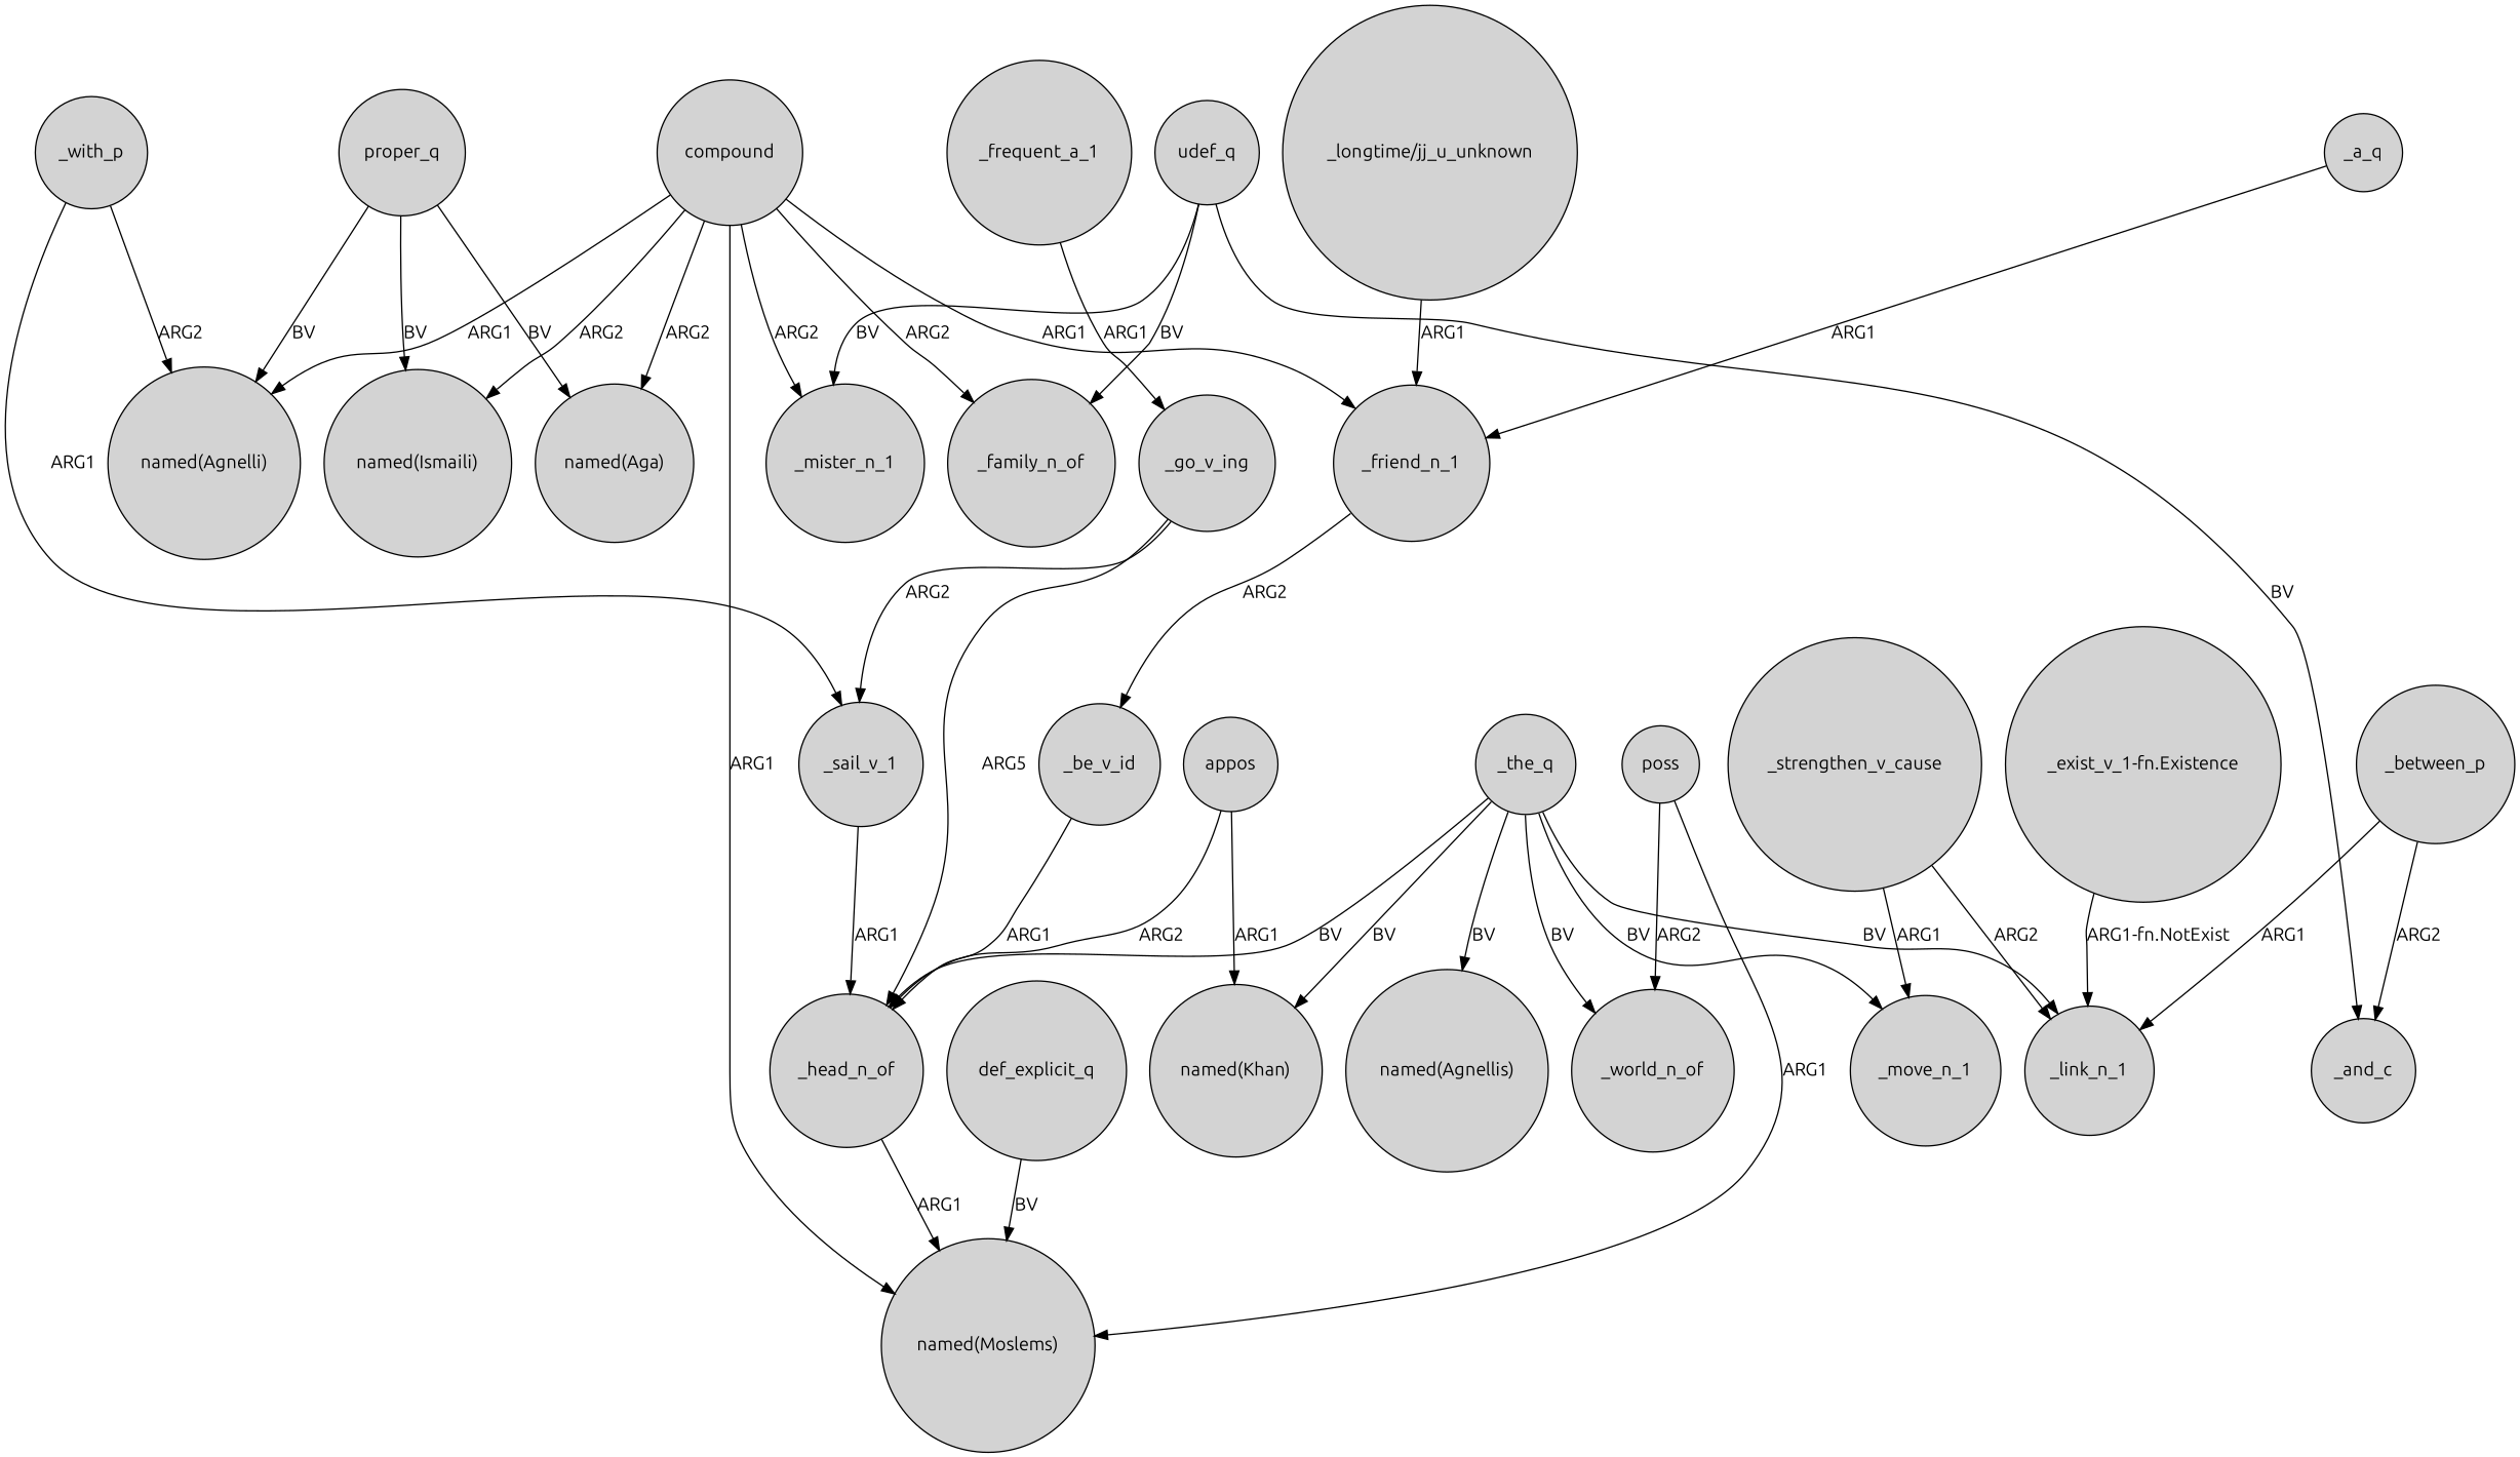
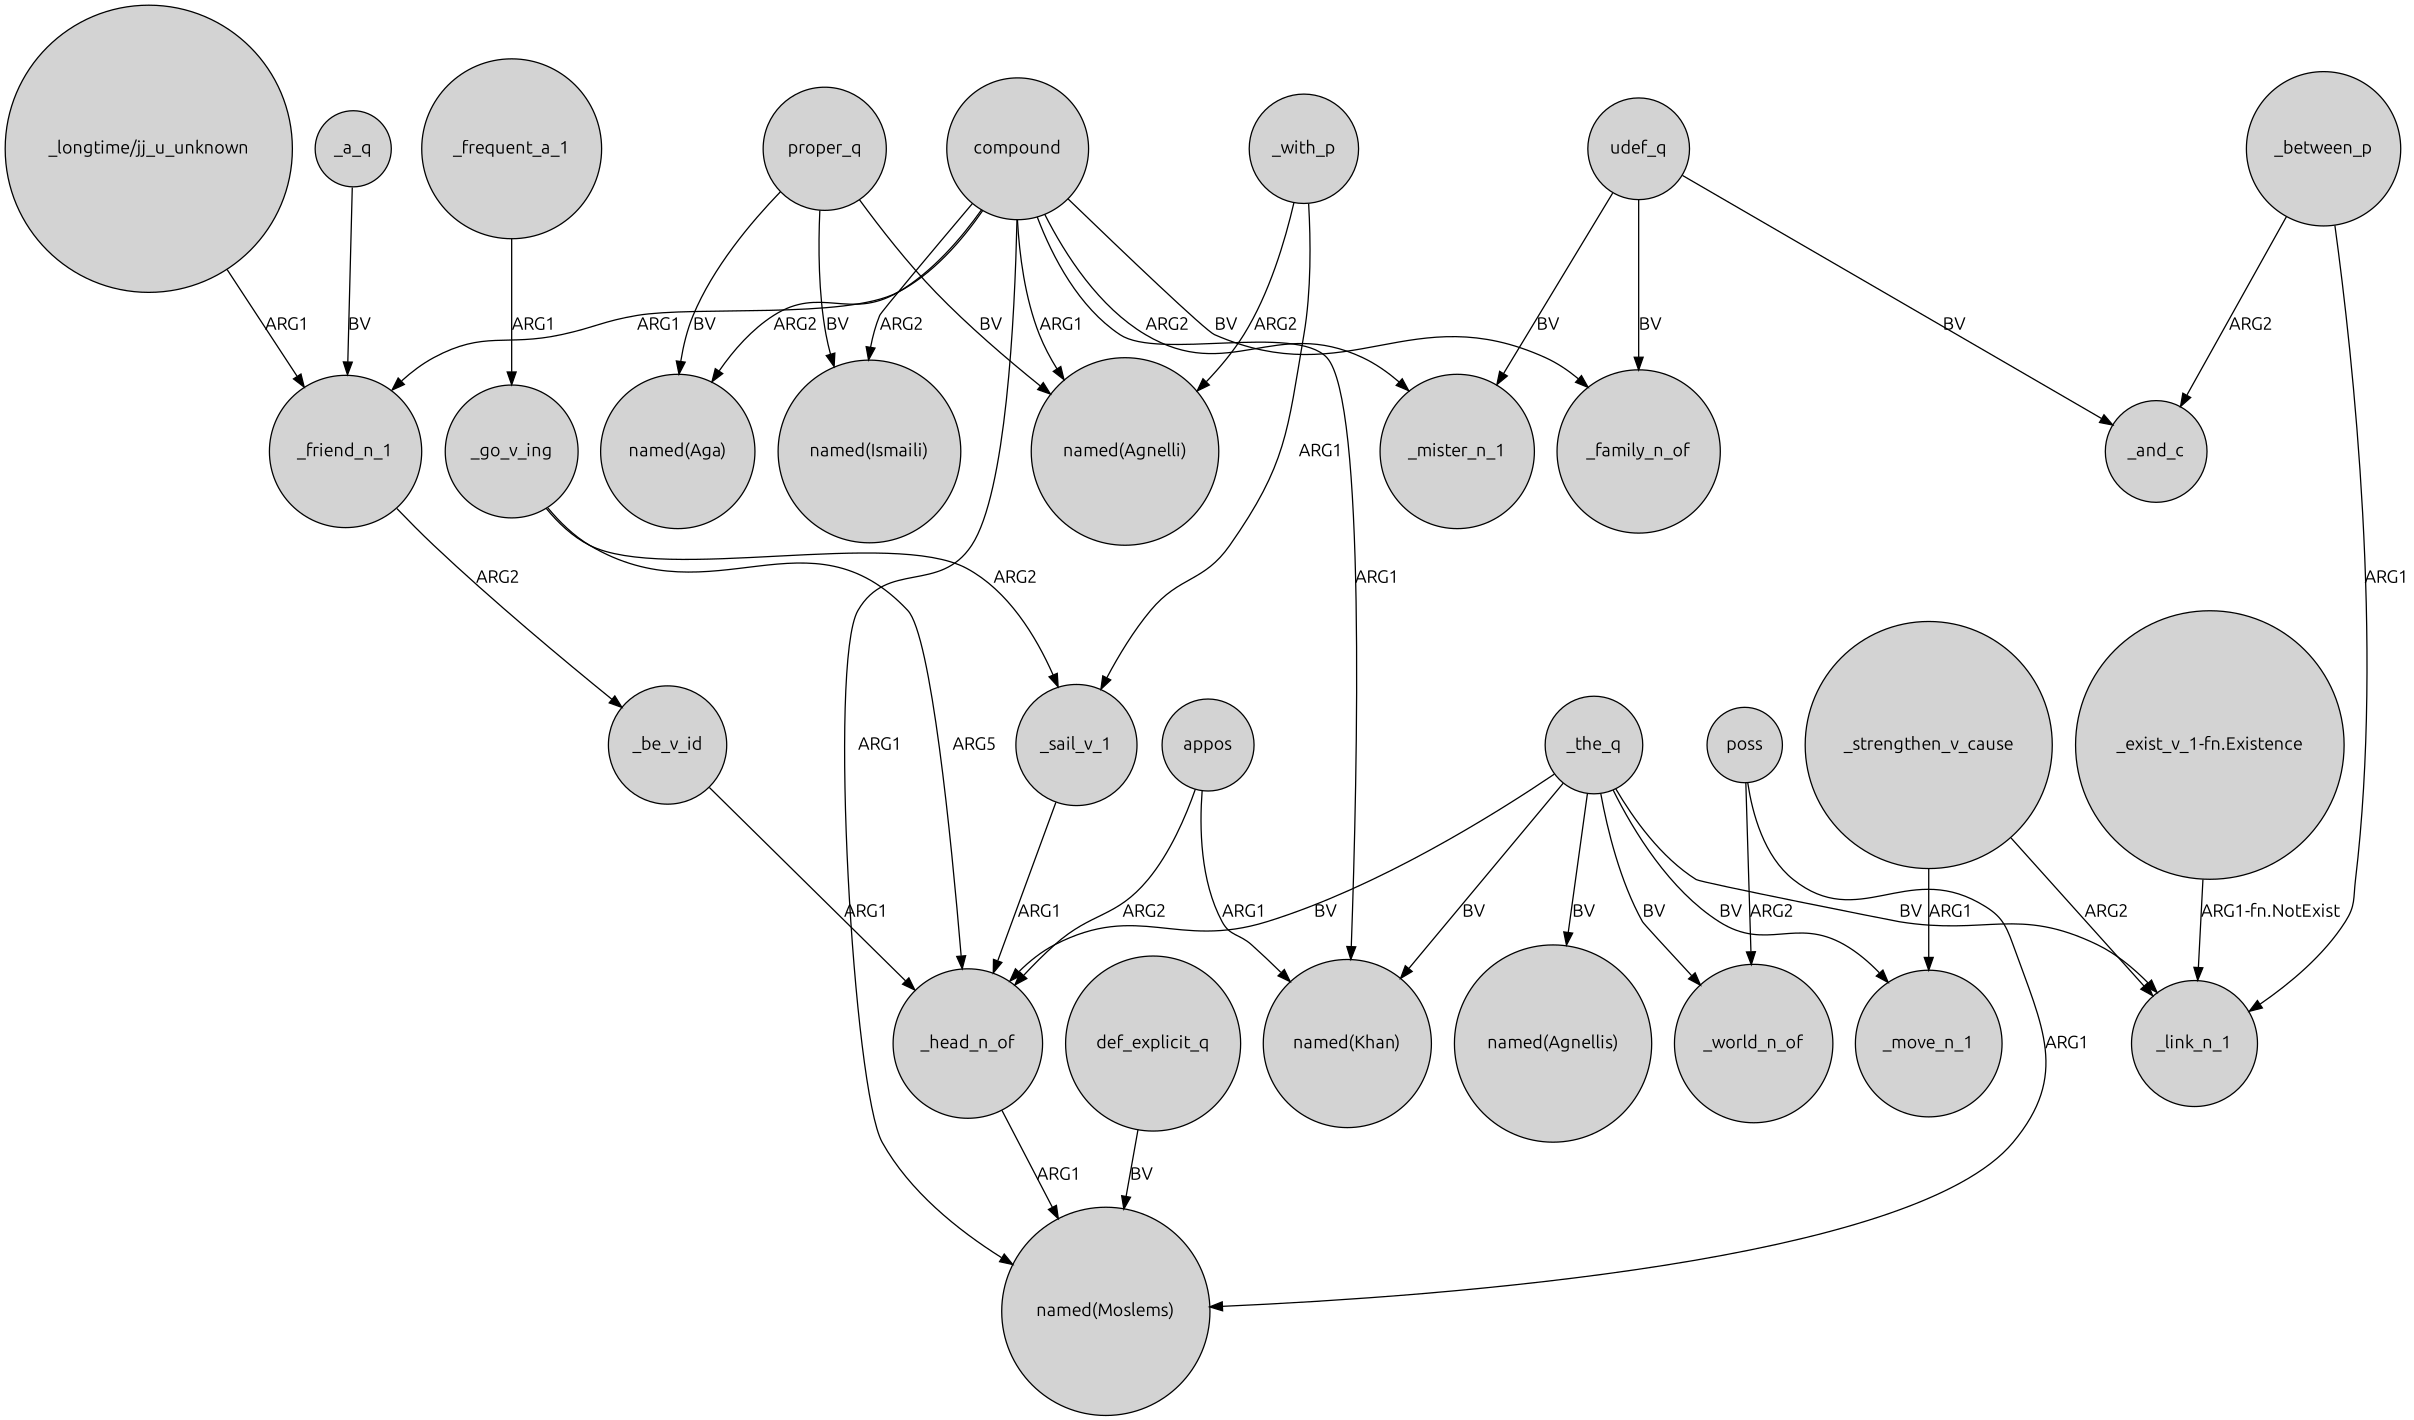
  digraph {
    fontname=Ubuntu
    node [fontname=Ubuntu shape=circle style=filled]
    edge [fontname=Ubuntu]
    proper_q
    "named(Ismaili)"
    "named(Aga)"
    "named(Agnelli)"
    _strengthen_v_cause
    _move_n_1
    _link_n_1
    _go_v_ing
    _sail_v_1
    _head_n_of
    "named(Moslems)"
    _the_q
    "named(Khan)"
    "named(Agnellis)"
    _world_n_of
    "_longtime/jj_u_unknown"
    _friend_n_1
    _be_v_id
    compound
    _mister_n_1
    _family_n_of
    appos
    udef_q
    _and_c
    _a_q
    _with_p
    _between_p
    def_explicit_q
    "_exist_v_1-fn.Existence"
    poss
    _frequent_a_1
    proper_q -> "named(Ismaili)" [label=BV]
    proper_q -> "named(Aga)" [label=BV]
    proper_q -> "named(Agnelli)" [label=BV]
    _strengthen_v_cause -> _move_n_1 [label=ARG1]
    _strengthen_v_cause -> _link_n_1 [label=ARG2]
    _go_v_ing -> _sail_v_1 [label=ARG2]
    _go_v_ing -> _head_n_of [label=ARG5]
    _sail_v_1 -> _head_n_of [label=ARG1]
    _head_n_of -> "named(Moslems)" [label=ARG1]
    _the_q -> _move_n_1 [label=BV]
    _the_q -> _link_n_1 [label=BV]
    _the_q -> _head_n_of [label=BV]
    _the_q -> "named(Khan)" [label=BV]
    _the_q -> "named(Agnellis)" [label=BV]
    _the_q -> _world_n_of [label=BV]
    "_longtime/jj_u_unknown" -> _friend_n_1 [label=ARG1]
    _friend_n_1 -> _be_v_id [label=ARG2]
    _be_v_id -> _head_n_of [label=ARG1]
    compound -> "named(Ismaili)" [label=ARG2]
    compound -> "named(Aga)" [label=ARG2]
    compound -> "named(Agnelli)" [label=ARG1]
    compound -> "named(Moslems)" [label=ARG1]
+   compound -> "named(Khan)" [label=ARG1]
    compound -> _friend_n_1 [label=ARG1]
    compound -> _mister_n_1 [label=ARG2]
-   compound -> _family_n_of [label=ARG2]
+   compound -> _family_n_of [label=BV]
    appos -> _head_n_of [label=ARG2]
    appos -> "named(Khan)" [label=ARG1]
    udef_q -> _mister_n_1 [label=BV]
    udef_q -> _family_n_of [label=BV]
    udef_q -> _and_c [label=BV]
-   _a_q -> _friend_n_1 [label=ARG1]
+   _a_q -> _friend_n_1 [label=BV]
    _with_p -> "named(Agnelli)" [label=ARG2]
    _with_p -> _sail_v_1 [label=ARG1]
    _between_p -> _link_n_1 [label=ARG1]
    _between_p -> _and_c [label=ARG2]
    def_explicit_q -> "named(Moslems)" [label=BV]
    "_exist_v_1-fn.Existence" -> _link_n_1 [label="ARG1-fn.NotExist"]
    poss -> "named(Moslems)" [label=ARG1]
    poss -> _world_n_of [label=ARG2]
    _frequent_a_1 -> _go_v_ing [label=ARG1]
  }
